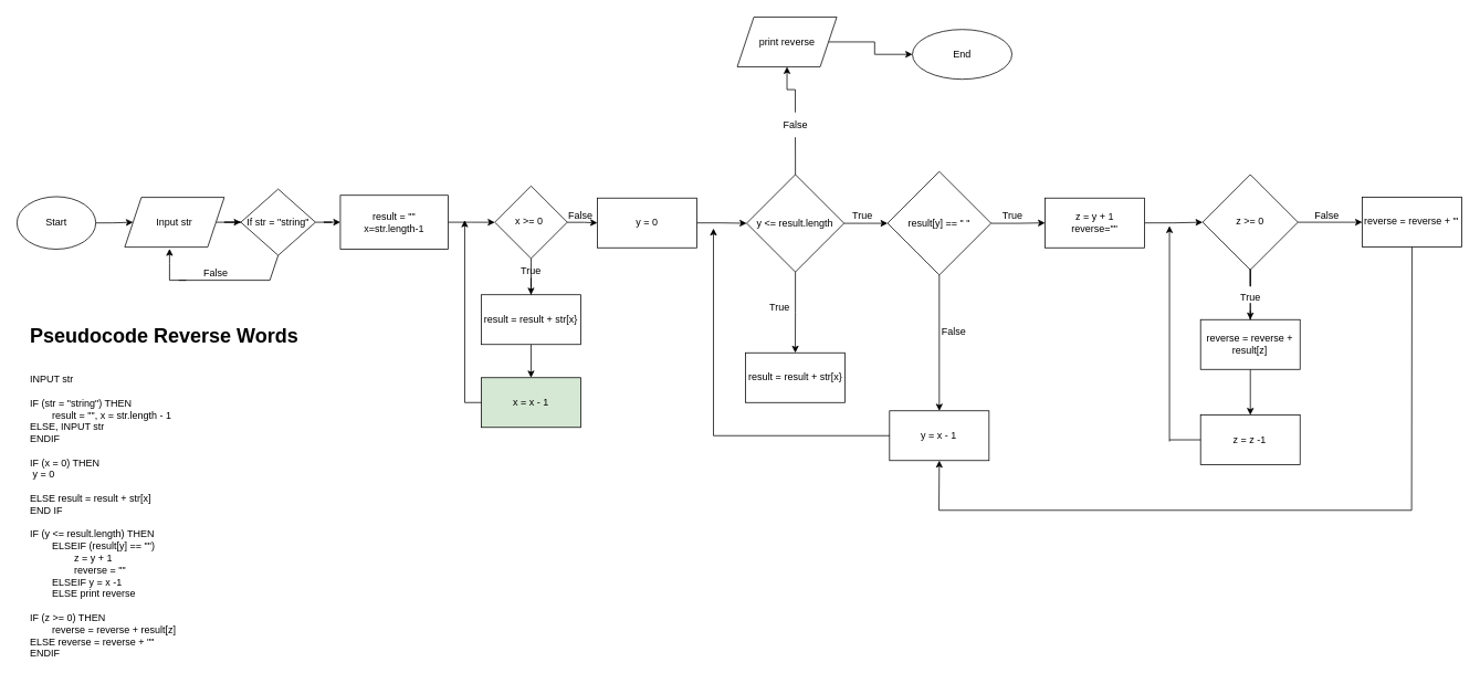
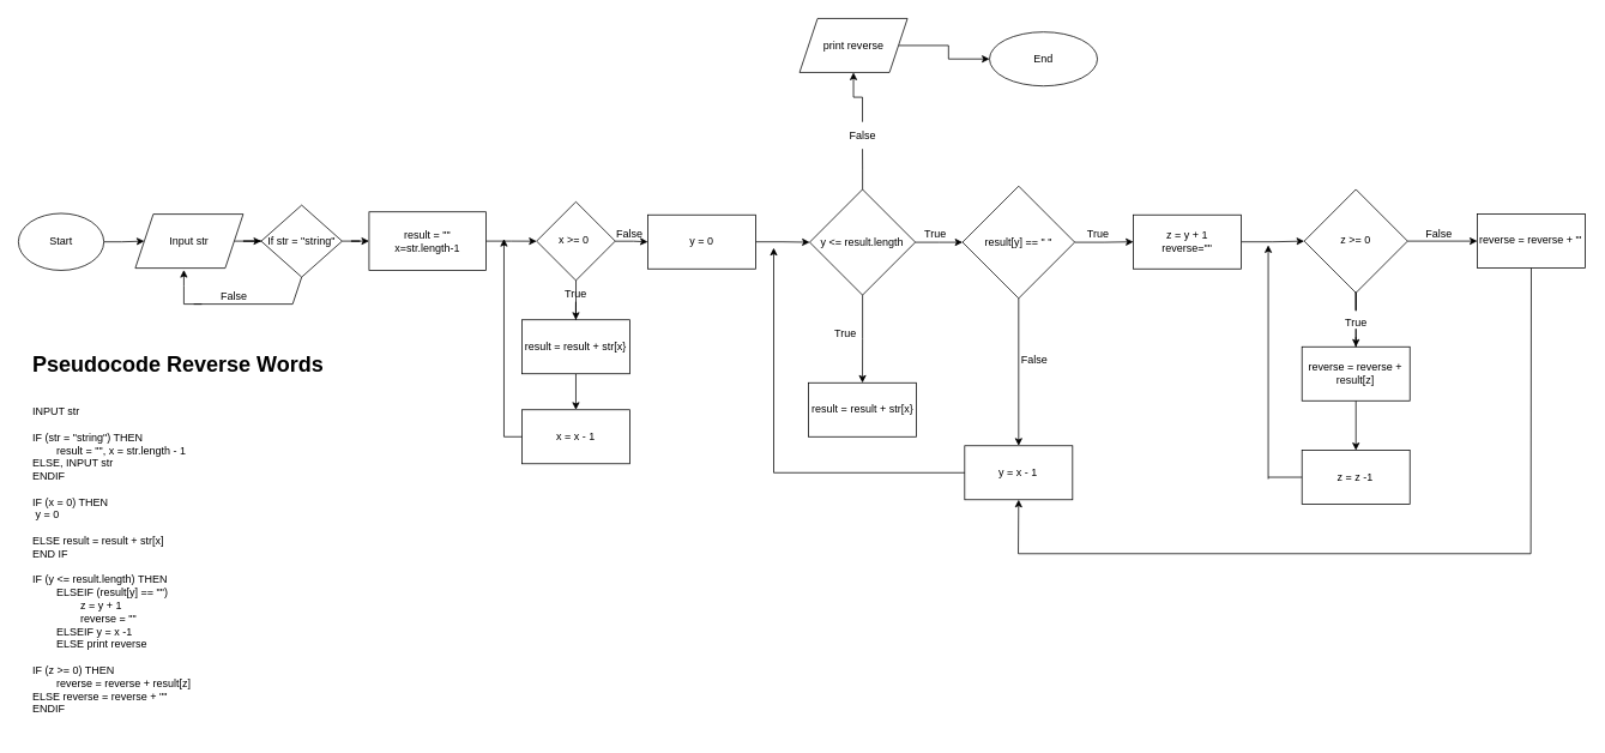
  <mxCell id="0" />
  <mxCell id="1" parent="0" />
  <mxCell id="2" value="&lt;h1&gt;Pseudocode Reverse Words&lt;/h1&gt;&lt;div&gt;&lt;span style=&quot;background-color: initial;&quot;&gt;&amp;nbsp;&lt;/span&gt;&lt;/div&gt;&lt;div&gt;INPUT str&lt;/div&gt;&lt;div&gt;&lt;br&gt;&lt;/div&gt;&lt;div&gt;IF (str = &quot;string&quot;) THEN&amp;nbsp;&lt;/div&gt;&lt;div&gt;&lt;span style=&quot;white-space: pre;&quot;&gt;&#09;&lt;/span&gt;result = &quot;&quot;, x = str.length - 1&lt;/div&gt;&lt;div&gt;ELSE, INPUT str&lt;/div&gt;&lt;div&gt;ENDIF&lt;/div&gt;&lt;div&gt;&lt;br&gt;&lt;/div&gt;&lt;div&gt;IF (x = 0) THEN&lt;/div&gt;&lt;div&gt;&amp;nbsp;y = 0&lt;/div&gt;&lt;div&gt;&lt;br&gt;&lt;/div&gt;&lt;div&gt;ELSE result = result + str[x]&lt;/div&gt;&lt;div&gt;END IF&lt;/div&gt;&lt;div&gt;&lt;br&gt;&lt;/div&gt;&lt;div&gt;IF (y &amp;lt;= result.length) THEN&lt;/div&gt;&lt;div&gt;&lt;span style=&quot;white-space: pre;&quot;&gt;&#09;&lt;/span&gt;ELSEIF (result[y] == &quot;&quot;)&lt;br&gt;&lt;/div&gt;&lt;div&gt;&lt;span style=&quot;white-space: pre;&quot;&gt;&#09;&lt;/span&gt;&lt;span style=&quot;white-space: pre;&quot;&gt;&#09;&lt;/span&gt;z = y + 1&lt;br&gt;&lt;/div&gt;&lt;div&gt;&lt;span style=&quot;white-space: pre;&quot;&gt;&#09;&lt;/span&gt;&lt;span style=&quot;white-space: pre;&quot;&gt;&#09;&lt;/span&gt;reverse = &quot;&quot;&lt;br&gt;&lt;/div&gt;&lt;div&gt;&lt;span style=&quot;white-space: pre;&quot;&gt;&#09;&lt;/span&gt;ELSEIF y = x -1&lt;/div&gt;&lt;div&gt;&lt;span style=&quot;white-space: pre;&quot;&gt;&#09;&lt;/span&gt;ELSE print reverse&lt;/div&gt;&lt;div&gt;&lt;br&gt;&lt;/div&gt;&lt;div&gt;IF (z &amp;gt;= 0) THEN&lt;/div&gt;&lt;div&gt;&lt;span style=&quot;white-space: pre;&quot;&gt;&#09;&lt;/span&gt;reverse = reverse + result[z]&lt;br&gt;&lt;/div&gt;&lt;div&gt;ELSE reverse = reverse + &quot;&quot;&lt;/div&gt;&lt;div&gt;ENDIF&lt;/div&gt;&lt;div&gt;&lt;br&gt;&lt;/div&gt;&lt;div&gt;&lt;br&gt;&lt;/div&gt;&lt;div&gt;&lt;span style=&quot;white-space: pre;&quot;&gt;&#09;&lt;/span&gt;&lt;br&gt;&lt;/div&gt;&lt;div&gt;&lt;br&gt;&lt;/div&gt;" style="text;html=1;strokeColor=none;fillColor=none;spacing=5;spacingTop=-20;whiteSpace=wrap;overflow=hidden;rounded=0;" parent="1" vertex="1"><mxGeometry x="30.83" y="385" width="644.11" height="430" as="geometry" /></mxCell>
  <mxCell id="3" value="" style="edgeStyle=orthogonalEdgeStyle;rounded=0;orthogonalLoop=1;jettySize=auto;html=1;" parent="1" source="4" target="6" edge="1"><mxGeometry relative="1" as="geometry" /></mxCell>
  <mxCell id="4" value="Start" style="ellipse;whiteSpace=wrap;html=1;" parent="1" vertex="1"><mxGeometry x="20" y="236.67" width="95.01" height="63.34" as="geometry" /></mxCell>
  <mxCell id="5" value="" style="edgeStyle=orthogonalEdgeStyle;rounded=0;orthogonalLoop=1;jettySize=auto;html=1;" parent="1" source="6" target="8" edge="1"><mxGeometry relative="1" as="geometry" /></mxCell>
  <mxCell id="6" value="Input str" style="shape=parallelogram;perimeter=parallelogramPerimeter;whiteSpace=wrap;html=1;fixedSize=1;" parent="1" vertex="1"><mxGeometry x="150" y="237.51" width="120" height="60" as="geometry" /></mxCell>
  <mxCell id="7" value="" style="edgeStyle=orthogonalEdgeStyle;rounded=0;orthogonalLoop=1;jettySize=auto;html=1;" parent="1" source="8" target="13" edge="1"><mxGeometry relative="1" as="geometry" /></mxCell>
  <mxCell id="8" value="If str = &quot;string&quot;" style="rhombus;whiteSpace=wrap;html=1;" parent="1" vertex="1"><mxGeometry x="290" y="227.51" width="90" height="80" as="geometry" /></mxCell>
  <mxCell id="9" value="" style="endArrow=none;html=1;rounded=0;entryX=0.5;entryY=1;entryDx=0;entryDy=0;" parent="1" target="8" edge="1"><mxGeometry width="50" height="50" relative="1" as="geometry"><mxPoint x="325" y="337.51" as="sourcePoint" /><mxPoint x="440" y="317.51" as="targetPoint" /></mxGeometry></mxCell>
  <mxCell id="10" value="" style="endArrow=none;html=1;rounded=0;" parent="1" edge="1"><mxGeometry width="50" height="50" relative="1" as="geometry"><mxPoint x="215" y="337.51" as="sourcePoint" /><mxPoint x="325" y="337.51" as="targetPoint" /></mxGeometry></mxCell>
  <mxCell id="11" value="" style="endArrow=classic;html=1;rounded=0;entryX=0.45;entryY=1.033;entryDx=0;entryDy=0;entryPerimeter=0;" parent="1" target="6" edge="1"><mxGeometry width="50" height="50" relative="1" as="geometry"><mxPoint x="224" y="337.51" as="sourcePoint" /><mxPoint x="440" y="317.51" as="targetPoint" /><Array as="points"><mxPoint x="204" y="337.51" /><mxPoint x="204" y="317.51" /></Array></mxGeometry></mxCell>
  <mxCell id="12" value="" style="edgeStyle=orthogonalEdgeStyle;rounded=0;orthogonalLoop=1;jettySize=auto;html=1;" parent="1" source="13" target="17" edge="1"><mxGeometry relative="1" as="geometry" /></mxCell>
  <mxCell id="13" value="result = &quot;&quot;&lt;br&gt;x=str.length-1" style="whiteSpace=wrap;html=1;" parent="1" vertex="1"><mxGeometry x="410" y="235.01" width="130" height="65" as="geometry" /></mxCell>
  <mxCell id="14" value="False" style="text;html=1;strokeColor=none;fillColor=none;align=center;verticalAlign=middle;whiteSpace=wrap;rounded=0;" parent="1" vertex="1"><mxGeometry x="230" y="314.17" width="60" height="30" as="geometry" /></mxCell>
  <mxCell id="15" value="" style="edgeStyle=orthogonalEdgeStyle;rounded=0;orthogonalLoop=1;jettySize=auto;html=1;" parent="1" source="17" target="19" edge="1"><mxGeometry relative="1" as="geometry" /></mxCell>
  <mxCell id="16" value="" style="edgeStyle=orthogonalEdgeStyle;rounded=0;orthogonalLoop=1;jettySize=auto;html=1;startArrow=none;" edge="1" parent="1" source="62" target="58"><mxGeometry relative="1" as="geometry" /></mxCell>
  <mxCell id="17" value="x &amp;gt;= 0&amp;nbsp;" style="rhombus;whiteSpace=wrap;html=1;" parent="1" vertex="1"><mxGeometry x="596.25" y="223.75" width="87.49" height="87.49" as="geometry" /></mxCell>
  <mxCell id="18" value="" style="edgeStyle=orthogonalEdgeStyle;rounded=0;orthogonalLoop=1;jettySize=auto;html=1;" parent="1" source="19" target="23" edge="1"><mxGeometry relative="1" as="geometry" /></mxCell>
  <mxCell id="19" value="y = 0" style="whiteSpace=wrap;html=1;" parent="1" vertex="1"><mxGeometry x="720" y="238.34" width="120" height="60" as="geometry" /></mxCell>
  <mxCell id="20" value="" style="edgeStyle=orthogonalEdgeStyle;rounded=0;orthogonalLoop=1;jettySize=auto;html=1;" parent="1" source="23" target="26" edge="1"><mxGeometry relative="1" as="geometry" /></mxCell>
  <mxCell id="21" value="" style="edgeStyle=orthogonalEdgeStyle;rounded=0;orthogonalLoop=1;jettySize=auto;html=1;" edge="1" parent="1" source="23" target="27"><mxGeometry relative="1" as="geometry" /></mxCell>
  <mxCell id="22" value="" style="edgeStyle=orthogonalEdgeStyle;rounded=0;orthogonalLoop=1;jettySize=auto;html=1;startArrow=none;" edge="1" parent="1" source="50" target="37"><mxGeometry relative="1" as="geometry" /></mxCell>
  <mxCell id="23" value="y &amp;lt;= result.length" style="rhombus;whiteSpace=wrap;html=1;" parent="1" vertex="1"><mxGeometry x="900" y="210" width="117.49" height="117.49" as="geometry" /></mxCell>
  <mxCell id="24" value="" style="edgeStyle=orthogonalEdgeStyle;rounded=0;orthogonalLoop=1;jettySize=auto;html=1;" parent="1" source="26" target="31" edge="1"><mxGeometry relative="1" as="geometry" /></mxCell>
  <mxCell id="25" value="" style="edgeStyle=orthogonalEdgeStyle;rounded=0;orthogonalLoop=1;jettySize=auto;html=1;" edge="1" parent="1" source="26" target="52"><mxGeometry relative="1" as="geometry" /></mxCell>
  <mxCell id="26" value="result[y] == &quot; &quot;" style="rhombus;whiteSpace=wrap;html=1;" parent="1" vertex="1"><mxGeometry x="1070" y="206.35" width="124.78" height="124.78" as="geometry" /></mxCell>
  <mxCell id="27" value="result = result + str[x}" style="rounded=0;whiteSpace=wrap;html=1;" parent="1" vertex="1"><mxGeometry x="898.74" y="425" width="120" height="60" as="geometry" /></mxCell>
  <mxCell id="28" value="True&lt;br&gt;" style="text;html=1;strokeColor=none;fillColor=none;align=center;verticalAlign=middle;whiteSpace=wrap;rounded=0;" parent="1" vertex="1"><mxGeometry x="910" y="355" width="60" height="30" as="geometry" /></mxCell>
  <mxCell id="29" value="True&lt;br&gt;" style="text;html=1;strokeColor=none;fillColor=none;align=center;verticalAlign=middle;whiteSpace=wrap;rounded=0;" parent="1" vertex="1"><mxGeometry x="1010" y="245" width="60" height="30" as="geometry" /></mxCell>
  <mxCell id="30" value="" style="edgeStyle=orthogonalEdgeStyle;rounded=0;orthogonalLoop=1;jettySize=auto;html=1;" parent="1" source="31" target="35" edge="1"><mxGeometry relative="1" as="geometry" /></mxCell>
  <mxCell id="31" value="z = y + 1&lt;br&gt;reverse=&quot;&quot;" style="whiteSpace=wrap;html=1;" parent="1" vertex="1"><mxGeometry x="1260" y="238.34" width="120" height="60" as="geometry" /></mxCell>
  <mxCell id="32" value="True&lt;br&gt;" style="text;html=1;strokeColor=none;fillColor=none;align=center;verticalAlign=middle;whiteSpace=wrap;rounded=0;" parent="1" vertex="1"><mxGeometry x="1191" y="245" width="60" height="30" as="geometry" /></mxCell>
  <mxCell id="33" value="" style="edgeStyle=orthogonalEdgeStyle;rounded=0;orthogonalLoop=1;jettySize=auto;html=1;" edge="1" parent="1" source="35" target="39"><mxGeometry relative="1" as="geometry" /></mxCell>
  <mxCell id="34" value="" style="edgeStyle=orthogonalEdgeStyle;rounded=0;orthogonalLoop=1;jettySize=auto;html=1;startArrow=none;" edge="1" parent="1" source="47" target="42"><mxGeometry relative="1" as="geometry" /></mxCell>
  <mxCell id="35" value="z &amp;gt;= 0" style="rhombus;whiteSpace=wrap;html=1;" parent="1" vertex="1"><mxGeometry x="1450" y="210" width="114.99" height="114.99" as="geometry" /></mxCell>
  <mxCell id="36" value="" style="edgeStyle=orthogonalEdgeStyle;rounded=0;orthogonalLoop=1;jettySize=auto;html=1;" edge="1" parent="1" source="37" target="38"><mxGeometry relative="1" as="geometry" /></mxCell>
  <mxCell id="37" value="print reverse" style="shape=parallelogram;perimeter=parallelogramPerimeter;whiteSpace=wrap;html=1;fixedSize=1;" vertex="1" parent="1"><mxGeometry x="888.74" y="20" width="120" height="60" as="geometry" /></mxCell>
  <mxCell id="38" value="End" style="ellipse;whiteSpace=wrap;html=1;" vertex="1" parent="1"><mxGeometry x="1100" y="35" width="120" height="60" as="geometry" /></mxCell>
  <mxCell id="39" value="reverse = reverse + &quot;'" style="whiteSpace=wrap;html=1;" vertex="1" parent="1"><mxGeometry x="1642.485" y="237.495" width="120" height="60" as="geometry" /></mxCell>
  <mxCell id="40" value="" style="endArrow=none;html=1;rounded=0;entryX=0.5;entryY=1;entryDx=0;entryDy=0;" edge="1" parent="1" target="39"><mxGeometry width="50" height="50" relative="1" as="geometry"><mxPoint x="1702" y="615" as="sourcePoint" /><mxPoint x="1350" y="525" as="targetPoint" /></mxGeometry></mxCell>
  <mxCell id="41" value="" style="edgeStyle=orthogonalEdgeStyle;rounded=0;orthogonalLoop=1;jettySize=auto;html=1;" edge="1" parent="1" source="42" target="43"><mxGeometry relative="1" as="geometry" /></mxCell>
  <mxCell id="42" value="reverse = reverse + result[z]" style="whiteSpace=wrap;html=1;" vertex="1" parent="1"><mxGeometry x="1447.495" y="384.995" width="120" height="60" as="geometry" /></mxCell>
  <mxCell id="43" value="z = z -1" style="whiteSpace=wrap;html=1;" vertex="1" parent="1"><mxGeometry x="1447.495" y="500.005" width="120" height="60" as="geometry" /></mxCell>
  <mxCell id="44" value="" style="endArrow=none;html=1;rounded=0;entryX=0;entryY=0.5;entryDx=0;entryDy=0;" edge="1" parent="1" target="43"><mxGeometry width="50" height="50" relative="1" as="geometry"><mxPoint x="1410" y="530" as="sourcePoint" /><mxPoint x="1350" y="525" as="targetPoint" /></mxGeometry></mxCell>
  <mxCell id="45" value="" style="endArrow=classic;html=1;rounded=0;" edge="1" parent="1"><mxGeometry width="50" height="50" relative="1" as="geometry"><mxPoint x="1410" y="532" as="sourcePoint" /><mxPoint x="1410" y="272" as="targetPoint" /></mxGeometry></mxCell>
  <mxCell id="46" value="" style="endArrow=none;html=1;rounded=0;" edge="1" parent="1"><mxGeometry width="50" height="50" relative="1" as="geometry"><mxPoint x="1132" y="615" as="sourcePoint" /><mxPoint x="1702" y="615" as="targetPoint" /></mxGeometry></mxCell>
  <mxCell id="47" value="True&lt;br&gt;" style="text;html=1;strokeColor=none;fillColor=none;align=center;verticalAlign=middle;whiteSpace=wrap;rounded=0;" vertex="1" parent="1"><mxGeometry x="1477.5" y="344.17" width="60" height="30" as="geometry" /></mxCell>
  <mxCell id="48" value="" style="edgeStyle=orthogonalEdgeStyle;rounded=0;orthogonalLoop=1;jettySize=auto;html=1;endArrow=none;" edge="1" parent="1" source="35" target="47"><mxGeometry relative="1" as="geometry"><mxPoint x="1507.495" y="324.99" as="sourcePoint" /><mxPoint x="1507.495" y="384.995" as="targetPoint" /></mxGeometry></mxCell>
  <mxCell id="49" value="False" style="text;html=1;strokeColor=none;fillColor=none;align=center;verticalAlign=middle;whiteSpace=wrap;rounded=0;" vertex="1" parent="1"><mxGeometry x="1570" y="245" width="60" height="30" as="geometry" /></mxCell>
  <mxCell id="50" value="False" style="text;html=1;strokeColor=none;fillColor=none;align=center;verticalAlign=middle;whiteSpace=wrap;rounded=0;" vertex="1" parent="1"><mxGeometry x="928.74" y="135" width="60" height="30" as="geometry" /></mxCell>
  <mxCell id="51" value="" style="edgeStyle=orthogonalEdgeStyle;rounded=0;orthogonalLoop=1;jettySize=auto;html=1;endArrow=none;" edge="1" parent="1" source="23" target="50"><mxGeometry relative="1" as="geometry"><mxPoint x="958.8" y="210.055" as="sourcePoint" /><mxPoint x="958.7" y="95" as="targetPoint" /></mxGeometry></mxCell>
  <mxCell id="52" value="y = x - 1" style="whiteSpace=wrap;html=1;" parent="1" vertex="1"><mxGeometry x="1072.39" y="495" width="120" height="60" as="geometry" /></mxCell>
  <mxCell id="53" value="" style="endArrow=classic;html=1;rounded=0;entryX=0.5;entryY=1;entryDx=0;entryDy=0;" edge="1" parent="1" target="52"><mxGeometry width="50" height="50" relative="1" as="geometry"><mxPoint x="1132" y="615" as="sourcePoint" /><mxPoint x="1110" y="415" as="targetPoint" /></mxGeometry></mxCell>
  <mxCell id="54" value="" style="endArrow=none;html=1;rounded=0;entryX=0;entryY=0.5;entryDx=0;entryDy=0;" edge="1" parent="1" target="52"><mxGeometry width="50" height="50" relative="1" as="geometry"><mxPoint x="860" y="525" as="sourcePoint" /><mxPoint x="1110" y="415" as="targetPoint" /></mxGeometry></mxCell>
  <mxCell id="55" value="" style="endArrow=classic;html=1;rounded=0;" edge="1" parent="1"><mxGeometry width="50" height="50" relative="1" as="geometry"><mxPoint x="860" y="525" as="sourcePoint" /><mxPoint x="860" y="275" as="targetPoint" /></mxGeometry></mxCell>
  <mxCell id="56" value="False" style="text;html=1;strokeColor=none;fillColor=none;align=center;verticalAlign=middle;whiteSpace=wrap;rounded=0;" vertex="1" parent="1"><mxGeometry x="1120" y="384.99" width="60" height="30" as="geometry" /></mxCell>
  <mxCell id="57" value="" style="edgeStyle=orthogonalEdgeStyle;rounded=0;orthogonalLoop=1;jettySize=auto;html=1;" edge="1" parent="1" source="58" target="59"><mxGeometry relative="1" as="geometry" /></mxCell>
  <mxCell id="58" value="result = result + str[x}" style="rounded=0;whiteSpace=wrap;html=1;" vertex="1" parent="1"><mxGeometry x="580" y="354.99" width="120" height="60" as="geometry" /></mxCell>
- <mxCell id="59" value="x = x - 1" style="whiteSpace=wrap;html=1;fillColor=#d5e8d4;" vertex="1" parent="1"><mxGeometry x="579.99" y="455" width="120" height="60" as="geometry" /></mxCell>
+ <mxCell id="59" value="x = x - 1" style="whiteSpace=wrap;html=1;" vertex="1" parent="1"><mxGeometry x="579.99" y="455" width="120" height="60" as="geometry" /></mxCell>
  <mxCell id="60" value="" style="endArrow=none;html=1;rounded=0;entryX=0;entryY=0.5;entryDx=0;entryDy=0;" edge="1" parent="1" target="59"><mxGeometry width="50" height="50" relative="1" as="geometry"><mxPoint x="560" y="485" as="sourcePoint" /><mxPoint x="720" y="415" as="targetPoint" /></mxGeometry></mxCell>
  <mxCell id="61" value="" style="endArrow=classic;html=1;rounded=0;" edge="1" parent="1"><mxGeometry width="50" height="50" relative="1" as="geometry"><mxPoint x="560" y="485" as="sourcePoint" /><mxPoint x="560" y="265" as="targetPoint" /></mxGeometry></mxCell>
  <mxCell id="62" value="True&lt;br&gt;" style="text;html=1;strokeColor=none;fillColor=none;align=center;verticalAlign=middle;whiteSpace=wrap;rounded=0;" vertex="1" parent="1"><mxGeometry x="609.99" y="311.24" width="60" height="30" as="geometry" /></mxCell>
  <mxCell id="63" value="" style="edgeStyle=orthogonalEdgeStyle;rounded=0;orthogonalLoop=1;jettySize=auto;html=1;endArrow=none;" edge="1" parent="1" source="17" target="62"><mxGeometry relative="1" as="geometry"><mxPoint x="640.1" y="311.135" as="sourcePoint" /><mxPoint x="640" y="354.99" as="targetPoint" /></mxGeometry></mxCell>
  <mxCell id="64" value="False" style="text;html=1;strokeColor=none;fillColor=none;align=center;verticalAlign=middle;whiteSpace=wrap;rounded=0;" vertex="1" parent="1"><mxGeometry x="669.99" y="245" width="60" height="30" as="geometry" /></mxCell>
